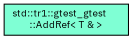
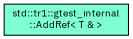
  digraph {
    rankdir=TB
    fontname="IBM Plex Sans"
-   n1 [color=black fillcolor=aquamarine fontname="IBM Plex Sans" fontsize=10 height=0.2 label="std::tr1::gtest_gtest\l::AddRef\< T & \>" shape=box style=filled width=0.4]
+   n1 [color=black fillcolor=aquamarine fontname="IBM Plex Sans" fontsize=10 height=0.2 label="std::tr1::gtest_internal\l::AddRef\< T & \>" shape=box style=filled width=0.4]
  }
